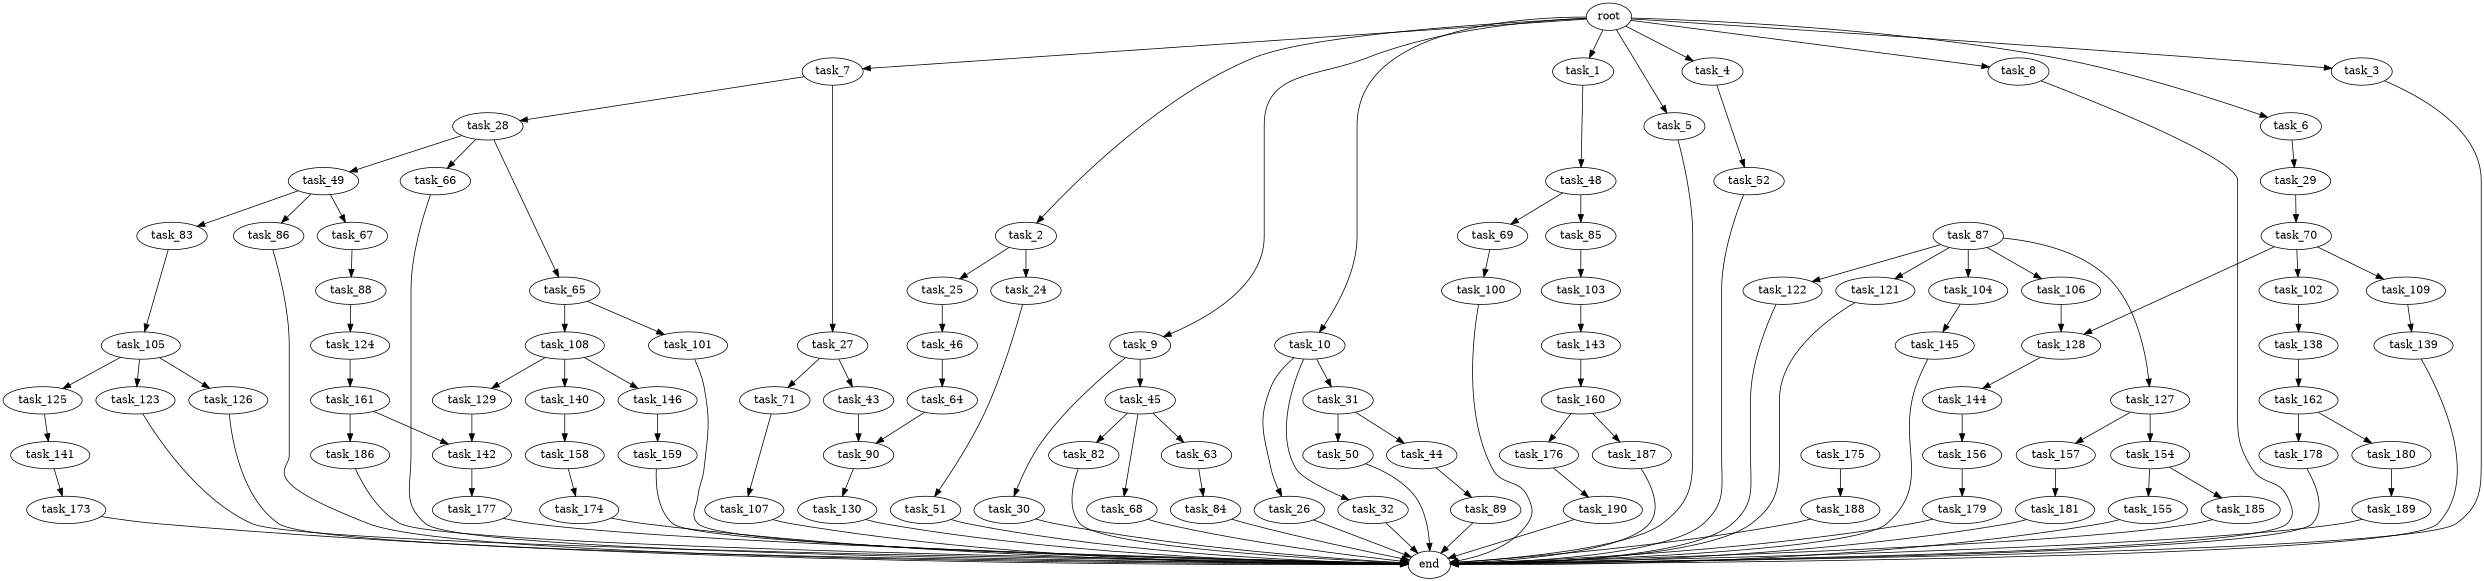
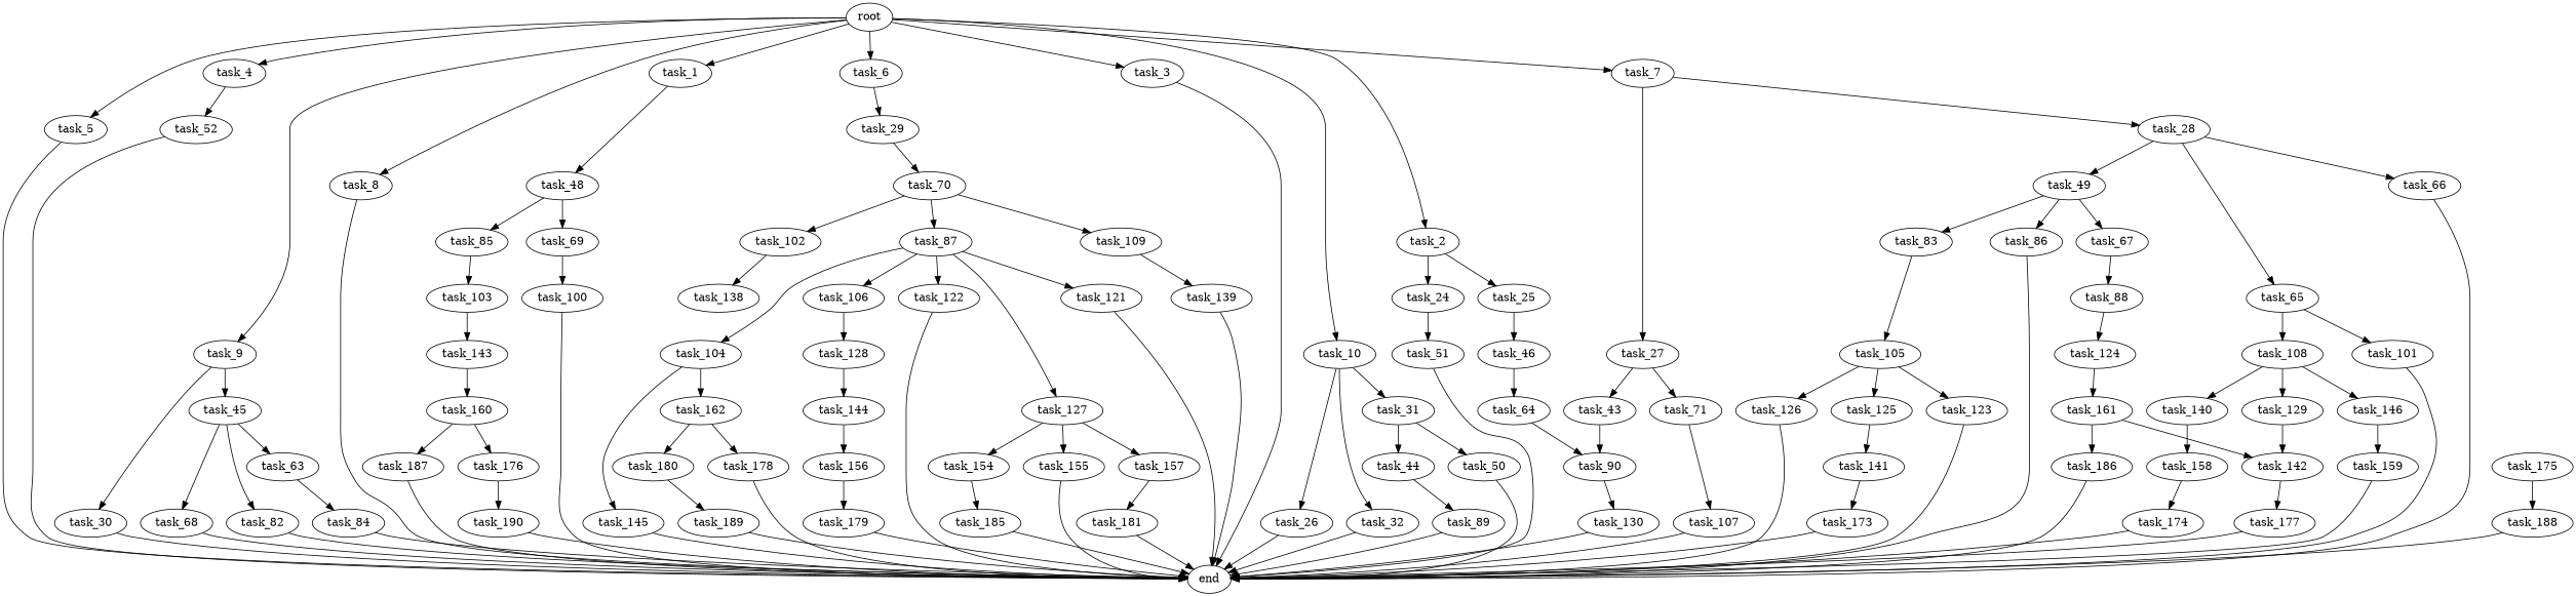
  digraph {
    task_129
    task_142
    task_177
    task_27
    task_43
    task_71
    task_90
    task_107
    task_68
    end
    task_50
    task_181
    task_185
    task_187
    task_66
    task_5
    task_4
    task_52
    task_121
    task_84
    task_130
    task_31
    task_44
    task_89
    task_143
    task_160
    task_176
    task_26
    task_64
    task_103
    task_141
    task_173
    task_190
    task_51
    task_28
    task_49
    task_65
    task_86
    task_83
    task_67
    task_108
    task_101
    task_88
    task_124
    task_161
    task_82
    task_9
    task_30
    task_45
    task_63
    task_105
    task_125
    task_123
    task_126
    task_186
    task_102
    task_138
    task_162
    task_8
    task_179
    task_1
    task_48
    task_85
    task_69
    task_174
    task_188
    task_140
    task_158
    task_24
    task_157
    task_104
    task_145
    task_106
    task_128
    task_144
    task_6
    task_29
    task_70
    task_3
    task_139
    task_156
    task_87
    task_109
    task_122
    task_127
    task_100
    task_154
    task_175
    task_46
    task_32
    task_178
    task_180
    task_189
    task_2
    task_25
    task_146
    task_159
    task_155
    task_10
    task_7
    root
    task_129 -> task_142
    task_142 -> task_177
    task_177 -> end
    task_27 -> task_43
    task_27 -> task_71
    task_43 -> task_90
    task_71 -> task_107
    task_90 -> task_130
    task_107 -> end
    task_68 -> end
    task_50 -> end
    task_181 -> end
    task_185 -> end
    task_187 -> end
    task_66 -> end
    task_5 -> end
    task_4 -> task_52
    task_52 -> end
    task_121 -> end
    task_84 -> end
    task_130 -> end
    task_31 -> task_50
    task_31 -> task_44
    task_44 -> task_89
    task_89 -> end
    task_143 -> task_160
    task_160 -> task_187
    task_160 -> task_176
    task_176 -> task_190
    task_26 -> end
    task_64 -> task_90
    task_103 -> task_143
    task_141 -> task_173
    task_173 -> end
    task_190 -> end
    task_51 -> end
    task_28 -> task_66
    task_28 -> task_49
    task_28 -> task_65
    task_49 -> task_86
    task_49 -> task_83
    task_49 -> task_67
    task_65 -> task_108
    task_65 -> task_101
    task_86 -> end
    task_83 -> task_105
    task_67 -> task_88
    task_108 -> task_129
    task_108 -> task_140
    task_108 -> task_146
    task_101 -> end
    task_88 -> task_124
    task_124 -> task_161
    task_161 -> task_142
    task_161 -> task_186
    task_82 -> end
    task_9 -> task_30
    task_9 -> task_45
    task_30 -> end
    task_45 -> task_68
    task_45 -> task_82
    task_45 -> task_63
    task_63 -> task_84
    task_105 -> task_125
    task_105 -> task_123
    task_105 -> task_126
    task_125 -> task_141
    task_123 -> end
    task_126 -> end
    task_186 -> end
    task_102 -> task_138
-   task_138 -> task_162
+   task_104 -> task_162
    task_162 -> task_178
    task_162 -> task_180
    task_8 -> end
    task_179 -> end
    task_1 -> task_48
    task_48 -> task_85
    task_48 -> task_69
    task_85 -> task_103
    task_69 -> task_100
    task_174 -> end
    task_188 -> end
    task_140 -> task_158
    task_158 -> task_174
    task_24 -> task_51
    task_157 -> task_181
    task_104 -> task_145
    task_145 -> end
    task_106 -> task_128
    task_128 -> task_144
    task_144 -> task_156
    task_6 -> task_29
    task_29 -> task_70
    task_70 -> task_102
-   task_70 -> task_128
+   task_70 -> task_87
    task_70 -> task_109
    task_3 -> end
    task_139 -> end
    task_156 -> task_179
    task_87 -> task_121
    task_87 -> task_104
    task_87 -> task_106
    task_87 -> task_122
    task_87 -> task_127
    task_109 -> task_139
    task_122 -> end
    task_127 -> task_157
    task_127 -> task_154
-   task_154 -> task_155
+   task_127 -> task_155
    task_100 -> end
    task_154 -> task_185
    task_175 -> task_188
    task_46 -> task_64
    task_32 -> end
    task_178 -> end
    task_180 -> task_189
    task_189 -> end
    task_2 -> task_24
    task_2 -> task_25
    task_25 -> task_46
    task_146 -> task_159
    task_159 -> end
    task_155 -> end
    task_10 -> task_31
    task_10 -> task_26
    task_10 -> task_32
    task_7 -> task_27
    task_7 -> task_28
    root -> task_5
    root -> task_4
    root -> task_9
    root -> task_8
    root -> task_1
    root -> task_6
    root -> task_3
    root -> task_2
    root -> task_10
    root -> task_7
  }
